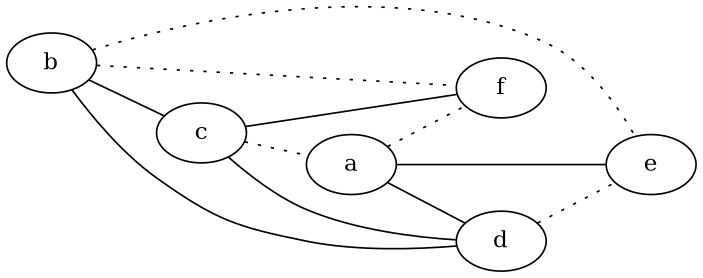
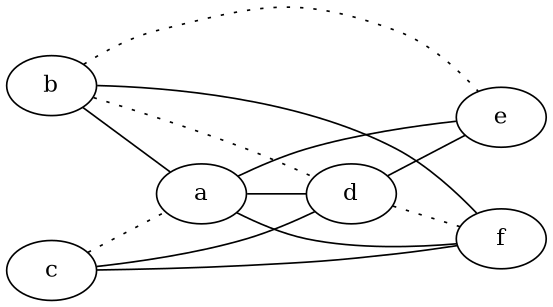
  graph {
    rankdir=LR
    a
    d
    e
    f
    b
    c
    a -- d
    a -- e
-   a -- f [style=dotted]
-   d -- e [style=dotted]
-   b -- d
+   a -- f
+   d -- e [style=solid]
+   d -- f [style=dotted]
+   b -- d [style=dotted]
    b -- e [style=dotted]
-   b -- f [style=dotted]
-   b -- c
+   b -- f [style=solid]
+   b -- a
    c -- a [style=dotted]
    c -- d
    c -- f
  }
